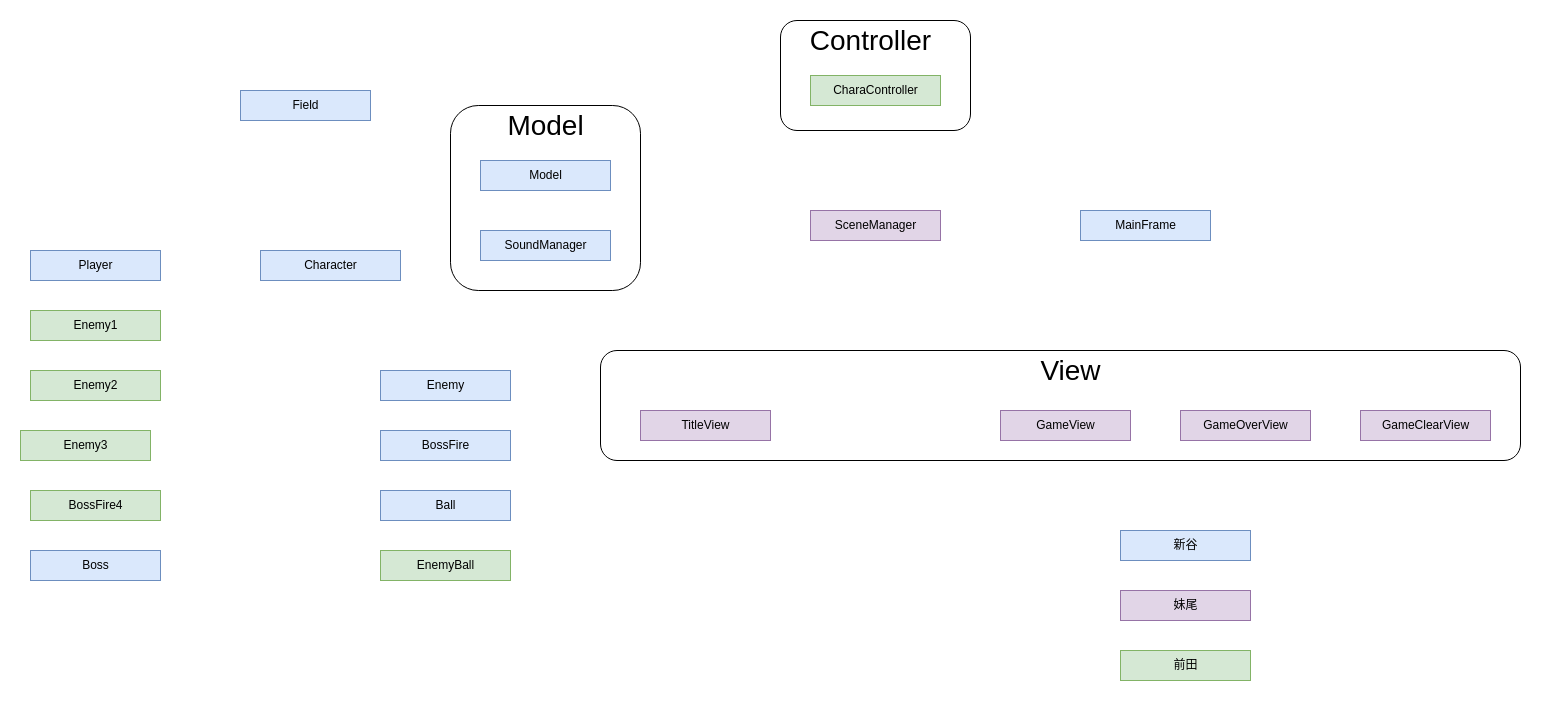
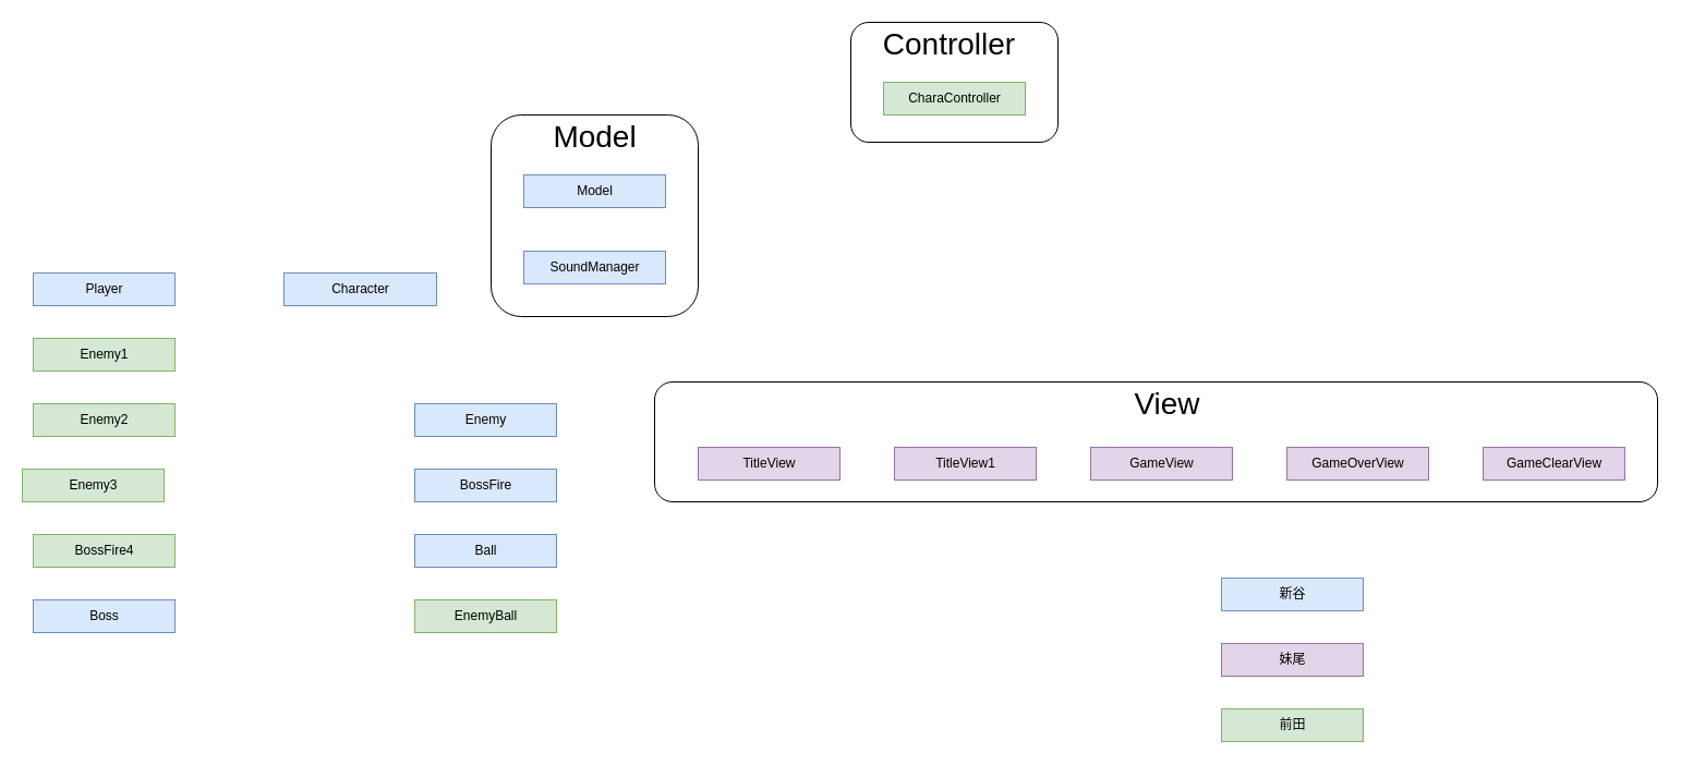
  <mxCell id="0" value="" />
  <mxCell id="1" parent="0" />
  <mxCell id="2" value="" style="rounded=1;whiteSpace=wrap;html=1;" vertex="1" parent="1"><mxGeometry x="600" y="350" width="920" height="110" as="geometry" /></mxCell>
  <mxCell id="3" value="" style="rounded=1;whiteSpace=wrap;html=1;" vertex="1" parent="1"><mxGeometry x="780" y="20" width="190" height="110" as="geometry" /></mxCell>
  <mxCell id="4" value="" style="rounded=1;whiteSpace=wrap;html=1;" vertex="1" parent="1"><mxGeometry x="450" y="105" width="190" height="185" as="geometry" /></mxCell>
  <mxCell id="5" value="BossFire4" style="html=1;fillColor=#d5e8d4;strokeColor=#82b366;" vertex="1" parent="1"><mxGeometry x="30" y="490" width="130" height="30" as="geometry" /></mxCell>
  <mxCell id="6" value="Character" style="html=1;fillColor=#dae8fc;strokeColor=#6c8ebf;" vertex="1" parent="1"><mxGeometry x="260" y="250" width="140" height="30" as="geometry" /></mxCell>
  <mxCell id="7" value="Enemy3" style="html=1;fillColor=#d5e8d4;strokeColor=#82b366;" vertex="1" parent="1"><mxGeometry x="20" y="430" width="130" height="30" as="geometry" /></mxCell>
  <mxCell id="8" value="Enemy2" style="html=1;fillColor=#d5e8d4;strokeColor=#82b366;" vertex="1" parent="1"><mxGeometry x="30" y="370" width="130" height="30" as="geometry" /></mxCell>
  <mxCell id="9" value="Player" style="html=1;fillColor=#dae8fc;strokeColor=#6c8ebf;" vertex="1" parent="1"><mxGeometry x="30" y="250" width="130" height="30" as="geometry" /></mxCell>
  <mxCell id="10" value="Enemy1" style="html=1;fillColor=#d5e8d4;strokeColor=#82b366;" vertex="1" parent="1"><mxGeometry x="30" y="310" width="130" height="30" as="geometry" /></mxCell>
  <mxCell id="11" value="BossFire" style="html=1;fillColor=#dae8fc;strokeColor=#6c8ebf;" vertex="1" parent="1"><mxGeometry x="380" y="430" width="130" height="30" as="geometry" /></mxCell>
  <mxCell id="12" value="Boss" style="html=1;fillColor=#dae8fc;strokeColor=#6c8ebf;" vertex="1" parent="1"><mxGeometry x="30" y="550" width="130" height="30" as="geometry" /></mxCell>
  <mxCell id="13" value="Ball" style="html=1;fillColor=#dae8fc;strokeColor=#6c8ebf;" vertex="1" parent="1"><mxGeometry x="380" y="490" width="130" height="30" as="geometry" /></mxCell>
  <mxCell id="14" value="EnemyBall" style="html=1;fillColor=#d5e8d4;strokeColor=#82b366;" vertex="1" parent="1"><mxGeometry x="380" y="550" width="130" height="30" as="geometry" /></mxCell>
  <mxCell id="15" value="CharaController" style="html=1;fillColor=#d5e8d4;strokeColor=#82b366;" vertex="1" parent="1"><mxGeometry x="810" y="75" width="130" height="30" as="geometry" /></mxCell>
  <mxCell id="16" value="Model" style="html=1;fillColor=#dae8fc;strokeColor=#6c8ebf;" vertex="1" parent="1"><mxGeometry x="480" y="160" width="130" height="30" as="geometry" /></mxCell>
  <mxCell id="17" value="GameView" style="html=1;fillColor=#e1d5e7;strokeColor=#9673a6;" vertex="1" parent="1"><mxGeometry x="1000" y="410" width="130" height="30" as="geometry" /></mxCell>
  <mxCell id="18" value="GameOverView" style="html=1;fillColor=#e1d5e7;strokeColor=#9673a6;" vertex="1" parent="1"><mxGeometry x="1180" y="410" width="130" height="30" as="geometry" /></mxCell>
  <mxCell id="19" value="TitleView" style="html=1;fillColor=#e1d5e7;strokeColor=#9673a6;" vertex="1" parent="1"><mxGeometry x="640" y="410" width="130" height="30" as="geometry" /></mxCell>
- <mxCell id="21" value="Field" style="html=1;fillColor=#dae8fc;strokeColor=#6c8ebf;" vertex="1" parent="1"><mxGeometry x="240" y="90" width="130" height="30" as="geometry" /></mxCell>
- <mxCell id="22" value="MainFrame" style="html=1;fillColor=#dae8fc;strokeColor=#6c8ebf;" vertex="1" parent="1"><mxGeometry x="1080" y="210" width="130" height="30" as="geometry" /></mxCell>
- <mxCell id="23" value="SceneManager" style="html=1;fillColor=#e1d5e7;strokeColor=#9673a6;" vertex="1" parent="1"><mxGeometry x="810" y="210" width="130" height="30" as="geometry" /></mxCell>
+ <mxCell id="20" value="TitleView1" style="html=1;fillColor=#e1d5e7;strokeColor=#9673a6;" vertex="1" parent="1"><mxGeometry x="820" y="410" width="130" height="30" as="geometry" /></mxCell>
  <mxCell id="24" value="Enemy" style="html=1;fillColor=#dae8fc;strokeColor=#6c8ebf;" vertex="1" parent="1"><mxGeometry x="380" y="370" width="130" height="30" as="geometry" /></mxCell>
  <mxCell id="25" value="Model" style="text;html=1;align=center;verticalAlign=middle;resizable=0;points=[];autosize=1;fontSize=28;" vertex="1" parent="1"><mxGeometry x="500" y="105" width="90" height="40" as="geometry" /></mxCell>
  <mxCell id="26" value="Controller" style="text;html=1;align=center;verticalAlign=middle;resizable=0;points=[];autosize=1;fontSize=28;" vertex="1" parent="1"><mxGeometry x="800" y="20" width="140" height="40" as="geometry" /></mxCell>
  <mxCell id="27" value="View" style="text;html=1;align=center;verticalAlign=middle;resizable=0;points=[];autosize=1;fontSize=28;" vertex="1" parent="1"><mxGeometry x="1030" y="350" width="80" height="40" as="geometry" /></mxCell>
  <mxCell id="28" value="SoundManager" style="html=1;fillColor=#dae8fc;strokeColor=#6c8ebf;" vertex="1" parent="1"><mxGeometry x="480" y="230" width="130" height="30" as="geometry" /></mxCell>
  <mxCell id="29" value="GameClearView" style="html=1;fillColor=#e1d5e7;strokeColor=#9673a6;" vertex="1" parent="1"><mxGeometry x="1360" y="410" width="130" height="30" as="geometry" /></mxCell>
  <mxCell id="30" value="新谷" style="html=1;fillColor=#dae8fc;strokeColor=#6c8ebf;" vertex="1" parent="1"><mxGeometry x="1120" y="530" width="130" height="30" as="geometry" /></mxCell>
  <mxCell id="31" value="妹尾" style="html=1;fillColor=#e1d5e7;strokeColor=#9673a6;" vertex="1" parent="1"><mxGeometry x="1120" y="590" width="130" height="30" as="geometry" /></mxCell>
  <mxCell id="32" value="前田" style="html=1;fillColor=#d5e8d4;strokeColor=#82b366;" vertex="1" parent="1"><mxGeometry x="1120" y="650" width="130" height="30" as="geometry" /></mxCell>
